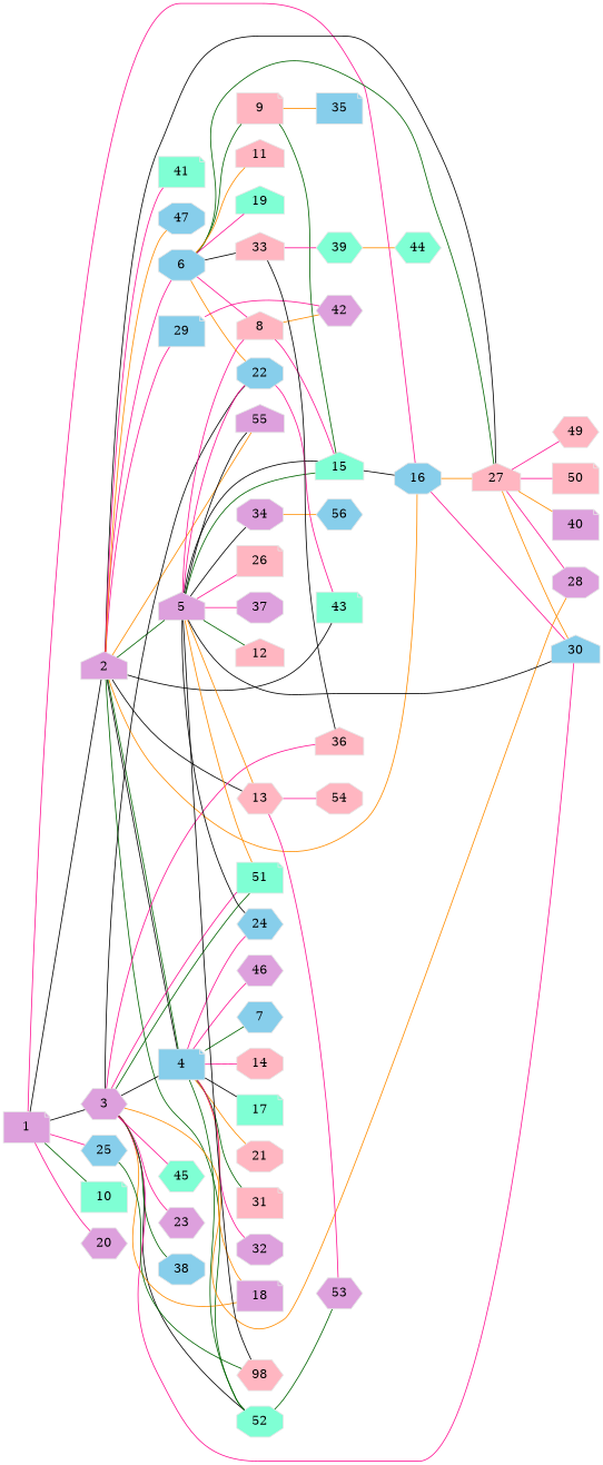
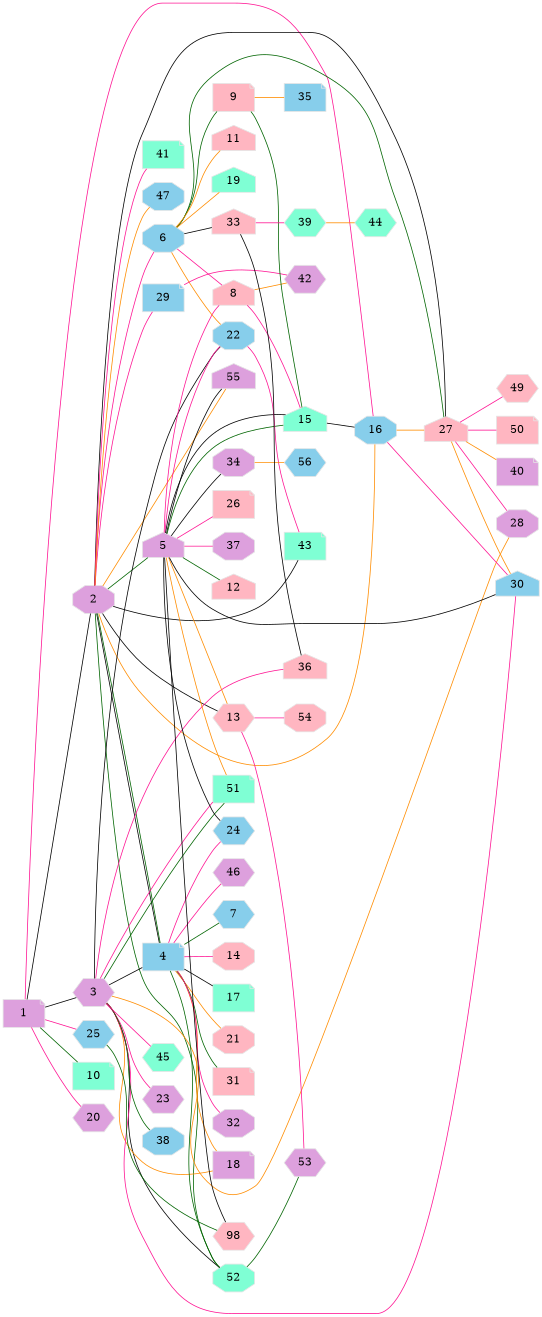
  graph {
    rankdir=LR
    node [color=gray90 fillcolor=plum shape=hexagon style=filled]
    edge [color=deeppink]
    1 [shape=note]
-   2 [shape=house]
+   2 [shape=octagon]
    3
    10 [fillcolor=aquamarine shape=note]
    16 [fillcolor=skyblue shape=octagon]
    20
    25 [fillcolor=skyblue]
    4 [fillcolor=skyblue shape=note]
    5 [shape=house]
    6 [fillcolor=skyblue shape=octagon]
    13 [fillcolor=lightpink]
    27 [fillcolor=lightpink shape=house]
    29 [fillcolor=skyblue shape=note]
    41 [fillcolor=aquamarine shape=note]
    43 [fillcolor=aquamarine shape=note]
    47 [fillcolor=skyblue shape=octagon]
    52 [fillcolor=aquamarine shape=octagon]
    55 [shape=house]
    18 [shape=note]
    22 [fillcolor=skyblue shape=octagon]
    23
    28 [shape=octagon]
    30 [fillcolor=skyblue shape=house]
    36 [fillcolor=lightpink shape=house]
    38 [fillcolor=skyblue shape=octagon]
    45 [fillcolor=aquamarine]
    51 [fillcolor=aquamarine shape=note]
    n28 [fillcolor=lightpink label=98]
    7 [fillcolor=skyblue]
    14 [fillcolor=lightpink shape=octagon]
    17 [fillcolor=aquamarine shape=note]
    21 [fillcolor=lightpink shape=octagon]
    24 [fillcolor=skyblue]
    31 [fillcolor=lightpink shape=note]
    32 [shape=octagon]
    46
    8 [fillcolor=lightpink shape=house]
    12 [fillcolor=lightpink shape=house]
    15 [fillcolor=aquamarine shape=house]
    26 [fillcolor=lightpink shape=note]
    34 [shape=octagon]
    37 [shape=octagon]
    9 [fillcolor=lightpink shape=note]
    11 [fillcolor=lightpink shape=house]
    19 [fillcolor=aquamarine shape=house]
    33 [fillcolor=lightpink shape=house]
    53
    54 [fillcolor=lightpink shape=octagon]
    40 [shape=note]
    49 [fillcolor=lightpink]
    50 [fillcolor=lightpink shape=note]
    42
    56 [fillcolor=skyblue]
    35 [fillcolor=skyblue shape=note]
    39 [fillcolor=aquamarine]
    44 [fillcolor=aquamarine]
    1 -- 2 [color=black]
    1 -- 3 [color=black]
    1 -- 10 [color=darkgreen]
    1 -- 16
    1 -- 20
    1 -- 25
    2 -- 16 [color=darkorange]
    2 -- 4 [color=black]
    2 -- 4 [color=darkgreen]
    2 -- 5 [color=darkgreen]
    2 -- 6
    2 -- 13 [color=black]
    2 -- 27 [color=black]
    2 -- 29
    2 -- 41
    2 -- 43 [color=black]
    2 -- 47 [color=darkorange]
    2 -- 52 [color=darkgreen]
    2 -- 55 [color=darkorange]
    3 -- 4 [color=black]
    3 -- 52 [color=black]
    3 -- 18 [color=darkorange]
    3 -- 22 [color=black]
    3 -- 23
    3 -- 28 [color=darkorange]
    3 -- 30
    3 -- 36
    3 -- 38 [color=darkgreen]
    3 -- 45
    3 -- 51 [color=darkgreen]
    3 -- 51
    16 -- 27 [color=darkorange]
    16 -- 30
    25 -- n28 [color=darkgreen]
    4 -- 52 [color=darkgreen]
    4 -- 18 [color=darkorange]
    4 -- 7 [color=darkgreen]
    4 -- 14
    4 -- 17 [color=black]
    4 -- 21 [color=darkorange]
    4 -- 24
    4 -- 31 [color=darkgreen]
    4 -- 32
    4 -- 46
    5 -- 13 [color=darkorange]
    5 -- 55 [color=black]
    5 -- 22
    5 -- 30 [color=black]
    5 -- 51 [color=darkorange]
    5 -- n28 [color=black]
    5 -- 24 [color=black]
    5 -- 8
    5 -- 12 [color=darkgreen]
    5 -- 15 [color=darkgreen]
    5 -- 15 [color=black]
    5 -- 26
    5 -- 34 [color=black]
    5 -- 37
    6 -- 27 [color=darkgreen]
    6 -- 22 [color=darkorange]
    6 -- 8
    6 -- 9 [color=darkgreen]
    6 -- 11 [color=darkorange]
-   6 -- 19
+   6 -- 19 [color=darkorange]
    6 -- 33 [color=black]
    13 -- 53
    13 -- 54
    27 -- 28
    27 -- 30 [color=darkorange]
    27 -- 40 [color=darkorange]
    27 -- 49
    27 -- 50
    29 -- 42
    52 -- 53 [color=darkgreen]
    22 -- 43
    8 -- 15
    8 -- 42 [color=darkorange]
    15 -- 16 [color=black]
    34 -- 56 [color=darkorange]
    9 -- 15 [color=darkgreen]
    9 -- 35 [color=darkorange]
    33 -- 36 [color=black]
    33 -- 39
    39 -- 44 [color=darkorange]
  }
